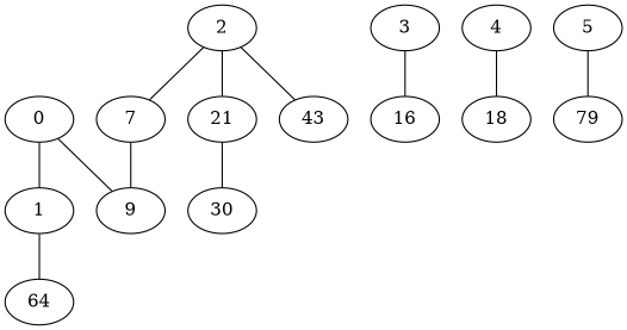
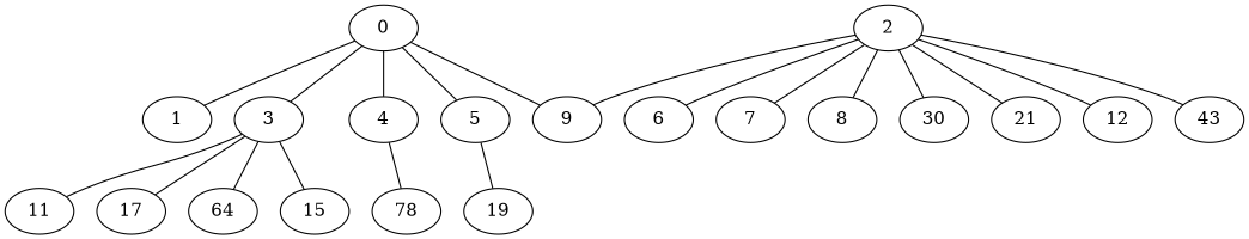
  graph {
    0
    1
    3
    4
    5
    9
    2
+   6
    7
+   8
    n11 [label=30]
    n12 [label=21]
+   12
    n14 [label=43]
-   16
+   16 [label=11]
+   17
    n17 [label=64]
-   18
-   19 [label=79]
+   15
+   18 [label=78]
+   19
    0 -- 1
+   0 -- 3
+   0 -- 4
+   0 -- 5
    0 -- 9
    3 -- 16
-   1 -- n17
+   3 -- 17
+   3 -- n17
+   3 -- 15
    4 -- 18
    5 -- 19
-   7 -- 9
+   2 -- 9
+   2 -- 6
    2 -- 7
-   n12 -- n11
+   2 -- 8
+   2 -- n11
    2 -- n12
+   2 -- 12
    2 -- n14
  }
